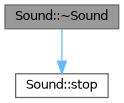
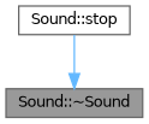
  digraph {
    rankdir=TB
    node [fontname=Helvetica fontsize=10 shape=box style=filled]
    n1 [color=gray40 fillcolor=grey60 fontcolor=black height=0.2 label="Sound::~Sound" width=0.4]
    n2 [color=grey40 fillcolor=white height=0.2 label="Sound::stop" width=0.4]
-   n1 -> n2 [color=steelblue1 fontname=Helvetica fontsize=10 labelfontname=Helvetica labelfontsize=10 style=solid]
+   n2 -> n1 [color=steelblue1 fontname=Helvetica fontsize=10 labelfontname=Helvetica labelfontsize=10 style=solid]
  }
